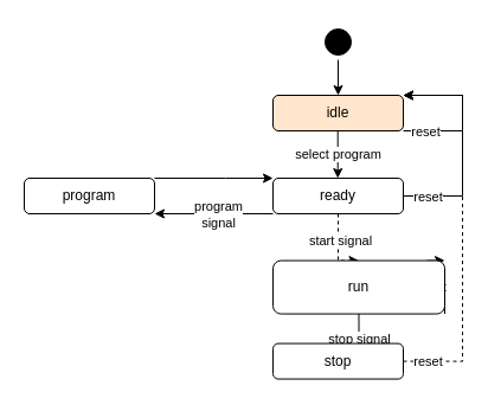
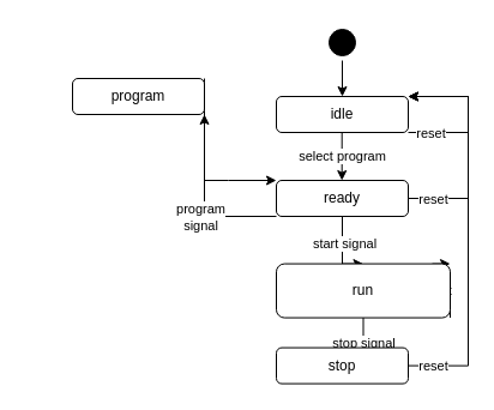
  <mxCell id="0" />
  <mxCell id="1" parent="0" />
- <mxCell id="2" style="edgeStyle=orthogonalEdgeStyle;rounded=0;orthogonalLoop=1;jettySize=auto;html=1;strokeColor=#000000;entryX=0.5;entryY=0;entryDx=0;entryDy=0;exitX=0.5;exitY=1;exitDx=0;exitDy=0;dashed=1;" parent="1" source="23" target="13" edge="1"><mxGeometry relative="1" as="geometry"><mxPoint x="285" y="160" as="sourcePoint" /><Array as="points"><mxPoint x="285" y="200" /><mxPoint x="285" y="200" /></Array></mxGeometry></mxCell>
+ <mxCell id="2" style="edgeStyle=orthogonalEdgeStyle;rounded=0;orthogonalLoop=1;jettySize=auto;html=1;strokeColor=#000000;entryX=0.5;entryY=0;entryDx=0;entryDy=0;exitX=0.5;exitY=1;exitDx=0;exitDy=0;" parent="1" source="23" target="13" edge="1"><mxGeometry relative="1" as="geometry"><mxPoint x="285" y="160" as="sourcePoint" /><Array as="points"><mxPoint x="285" y="200" /><mxPoint x="285" y="200" /></Array></mxGeometry></mxCell>
  <mxCell id="3" value="start signal" style="edgeLabel;html=1;align=center;verticalAlign=middle;resizable=0;points=[];" parent="2" vertex="1" connectable="0"><mxGeometry x="-0.225" y="1" relative="1" as="geometry"><mxPoint as="offset" /></mxGeometry></mxCell>
  <mxCell id="4" style="edgeStyle=orthogonalEdgeStyle;rounded=0;orthogonalLoop=1;jettySize=auto;html=1;entryX=0.5;entryY=0;entryDx=0;entryDy=0;strokeColor=#000000;" parent="1" edge="1"><mxGeometry relative="1" as="geometry"><mxPoint x="284.71" y="110" as="sourcePoint" /><mxPoint x="284.71" y="150" as="targetPoint" /><Array as="points"><mxPoint x="284.71" y="130" /><mxPoint x="284.71" y="130" /></Array></mxGeometry></mxCell>
  <mxCell id="5" value="select program" style="edgeLabel;html=1;align=center;verticalAlign=middle;resizable=0;points=[];" parent="4" vertex="1" connectable="0"><mxGeometry x="0.239" relative="1" as="geometry"><mxPoint y="-5" as="offset" /></mxGeometry></mxCell>
- <mxCell id="6" value="idle" style="rounded=1;whiteSpace=wrap;html=1;fillColor=#ffe6cc;" parent="1" vertex="1"><mxGeometry x="230" y="80" width="110" height="30" as="geometry" /></mxCell>
+ <mxCell id="6" value="idle" style="rounded=1;whiteSpace=wrap;html=1;" parent="1" vertex="1"><mxGeometry x="230" y="80" width="110" height="30" as="geometry" /></mxCell>
  <mxCell id="7" value="" style="edgeStyle=orthogonalEdgeStyle;rounded=0;orthogonalLoop=1;jettySize=auto;html=1;strokeColor=#000000;" parent="1" source="8" target="6" edge="1"><mxGeometry relative="1" as="geometry" /></mxCell>
  <mxCell id="8" value="" style="ellipse;html=1;shape=startState;fillColor=#000000;strokeColor=#000000;" parent="1" vertex="1"><mxGeometry x="270" y="20" width="30" height="30" as="geometry" /></mxCell>
  <mxCell id="9" style="edgeStyle=orthogonalEdgeStyle;rounded=0;orthogonalLoop=1;jettySize=auto;html=1;entryX=0.5;entryY=0;entryDx=0;entryDy=0;strokeColor=#000000;" parent="1" source="13" target="16" edge="1"><mxGeometry relative="1" as="geometry" /></mxCell>
  <mxCell id="10" value="stop signal" style="edgeLabel;html=1;align=center;verticalAlign=middle;resizable=0;points=[];" parent="9" vertex="1" connectable="0"><mxGeometry x="-0.333" y="-1" relative="1" as="geometry"><mxPoint x="1" y="7" as="offset" /></mxGeometry></mxCell>
  <mxCell id="11" style="edgeStyle=orthogonalEdgeStyle;rounded=0;orthogonalLoop=1;jettySize=auto;html=1;strokeColor=#000000;exitX=1;exitY=1;exitDx=0;exitDy=0;entryX=1;entryY=0;entryDx=0;entryDy=0;" parent="1" source="13" target="13" edge="1"><mxGeometry relative="1" as="geometry"><mxPoint x="344" y="209.57" as="targetPoint" /><Array as="points"><mxPoint x="360" y="249.57" /><mxPoint x="360" y="219.57" /></Array></mxGeometry></mxCell>
  <mxCell id="12" value="reset" style="edgeLabel;html=1;align=center;verticalAlign=middle;resizable=0;points=[];" parent="11" vertex="1" connectable="0"><mxGeometry x="-0.298" y="2" relative="1" as="geometry"><mxPoint y="-10" as="offset" /></mxGeometry></mxCell>
  <mxCell id="13" value="run" style="rounded=1;whiteSpace=wrap;html=1;strokeColor=#000000;" parent="1" vertex="1"><mxGeometry x="230" y="219.57" width="145" height="45" as="geometry" /></mxCell>
- <mxCell id="14" style="edgeStyle=orthogonalEdgeStyle;rounded=0;orthogonalLoop=1;jettySize=auto;html=1;entryX=1;entryY=0;entryDx=0;entryDy=0;strokeColor=#000000;exitX=1;exitY=0.5;exitDx=0;exitDy=0;dashed=1;" parent="1" source="16" target="6" edge="1"><mxGeometry relative="1" as="geometry"><Array as="points"><mxPoint x="390" y="305" /><mxPoint x="390" y="80" /></Array></mxGeometry></mxCell>
+ <mxCell id="14" style="edgeStyle=orthogonalEdgeStyle;rounded=0;orthogonalLoop=1;jettySize=auto;html=1;entryX=1;entryY=0;entryDx=0;entryDy=0;strokeColor=#000000;exitX=1;exitY=0.5;exitDx=0;exitDy=0;" parent="1" source="16" target="6" edge="1"><mxGeometry relative="1" as="geometry"><Array as="points"><mxPoint x="390" y="305" /><mxPoint x="390" y="80" /></Array></mxGeometry></mxCell>
  <mxCell id="15" value="&lt;div&gt;reset&lt;/div&gt;" style="edgeLabel;html=1;align=center;verticalAlign=middle;resizable=0;points=[];" parent="14" vertex="1" connectable="0"><mxGeometry x="-0.323" y="-1" relative="1" as="geometry"><mxPoint x="-31" y="60" as="offset" /></mxGeometry></mxCell>
  <mxCell id="16" value="stop" style="rounded=1;whiteSpace=wrap;html=1;" parent="1" vertex="1"><mxGeometry x="230" y="289.57" width="110" height="30" as="geometry" /></mxCell>
  <mxCell id="17" style="edgeStyle=orthogonalEdgeStyle;rounded=0;orthogonalLoop=1;jettySize=auto;html=1;strokeColor=#000000;entryX=1;entryY=0;entryDx=0;entryDy=0;exitX=1;exitY=1;exitDx=0;exitDy=0;" parent="1" target="6" edge="1" source="6"><mxGeometry relative="1" as="geometry"><mxPoint x="340" y="80" as="targetPoint" /><mxPoint x="340" y="95" as="sourcePoint" /><Array as="points"><mxPoint x="390" y="110" /><mxPoint x="390" y="80" /></Array></mxGeometry></mxCell>
  <mxCell id="18" value="reset" style="edgeLabel;html=1;align=center;verticalAlign=middle;resizable=0;points=[];" parent="17" vertex="1" connectable="0"><mxGeometry x="-0.298" y="2" relative="1" as="geometry"><mxPoint x="-28" y="2" as="offset" /></mxGeometry></mxCell>
  <mxCell id="19" style="edgeStyle=orthogonalEdgeStyle;rounded=0;orthogonalLoop=1;jettySize=auto;html=1;entryX=1;entryY=0;entryDx=0;entryDy=0;strokeColor=#000000;exitX=1;exitY=0.5;exitDx=0;exitDy=0;" parent="1" source="23" target="6" edge="1"><mxGeometry relative="1" as="geometry"><Array as="points"><mxPoint x="390" y="165" /><mxPoint x="390" y="80" /></Array></mxGeometry></mxCell>
  <mxCell id="20" value="reset" style="edgeLabel;html=1;align=center;verticalAlign=middle;resizable=0;points=[];" parent="19" vertex="1" connectable="0"><mxGeometry x="-0.781" y="-2" relative="1" as="geometry"><mxPoint y="-2" as="offset" /></mxGeometry></mxCell>
  <mxCell id="21" style="edgeStyle=orthogonalEdgeStyle;rounded=0;orthogonalLoop=1;jettySize=auto;html=1;entryX=1;entryY=1;entryDx=0;entryDy=0;strokeColor=#000000;exitX=0;exitY=1;exitDx=0;exitDy=0;" parent="1" source="23" target="25" edge="1"><mxGeometry relative="1" as="geometry"><Array as="points"><mxPoint x="180" y="180" /><mxPoint x="180" y="180" /></Array></mxGeometry></mxCell>
  <mxCell id="22" value="&lt;div&gt;program&lt;/div&gt;&lt;div&gt;signal&lt;br&gt;&lt;/div&gt;" style="edgeLabel;html=1;align=center;verticalAlign=middle;resizable=0;points=[];" parent="21" vertex="1" connectable="0"><mxGeometry x="-0.275" y="2" relative="1" as="geometry"><mxPoint x="-11" y="-2" as="offset" /></mxGeometry></mxCell>
  <mxCell id="23" value="ready" style="rounded=1;whiteSpace=wrap;html=1;" parent="1" vertex="1"><mxGeometry x="230" y="150" width="110" height="30" as="geometry" /></mxCell>
  <mxCell id="24" style="edgeStyle=orthogonalEdgeStyle;rounded=0;orthogonalLoop=1;jettySize=auto;html=1;strokeColor=#000000;exitX=1;exitY=0;exitDx=0;exitDy=0;entryX=0;entryY=0;entryDx=0;entryDy=0;" parent="1" source="25" target="23" edge="1"><mxGeometry relative="1" as="geometry"><mxPoint x="240" y="150" as="targetPoint" /><Array as="points"><mxPoint x="190" y="150" /><mxPoint x="190" y="150" /></Array></mxGeometry></mxCell>
- <mxCell id="25" value="program" style="rounded=1;whiteSpace=wrap;html=1;strokeColor=#000000;" parent="1" vertex="1"><mxGeometry x="20" y="150" width="110" height="30" as="geometry" /></mxCell>
+ <mxCell id="25" value="program" style="rounded=1;whiteSpace=wrap;html=1;strokeColor=#000000;" parent="1" vertex="1"><mxGeometry x="60" y="65" width="110" height="30" as="geometry" /></mxCell>
